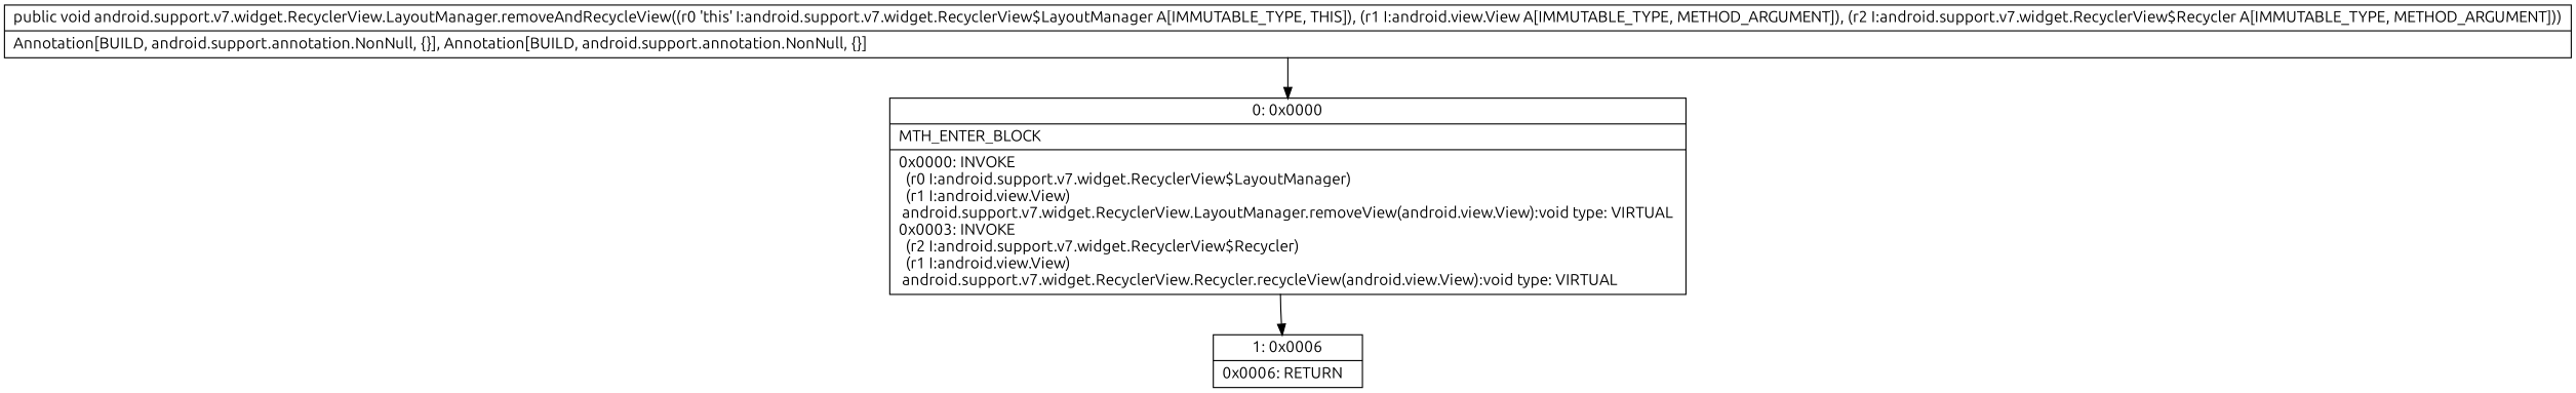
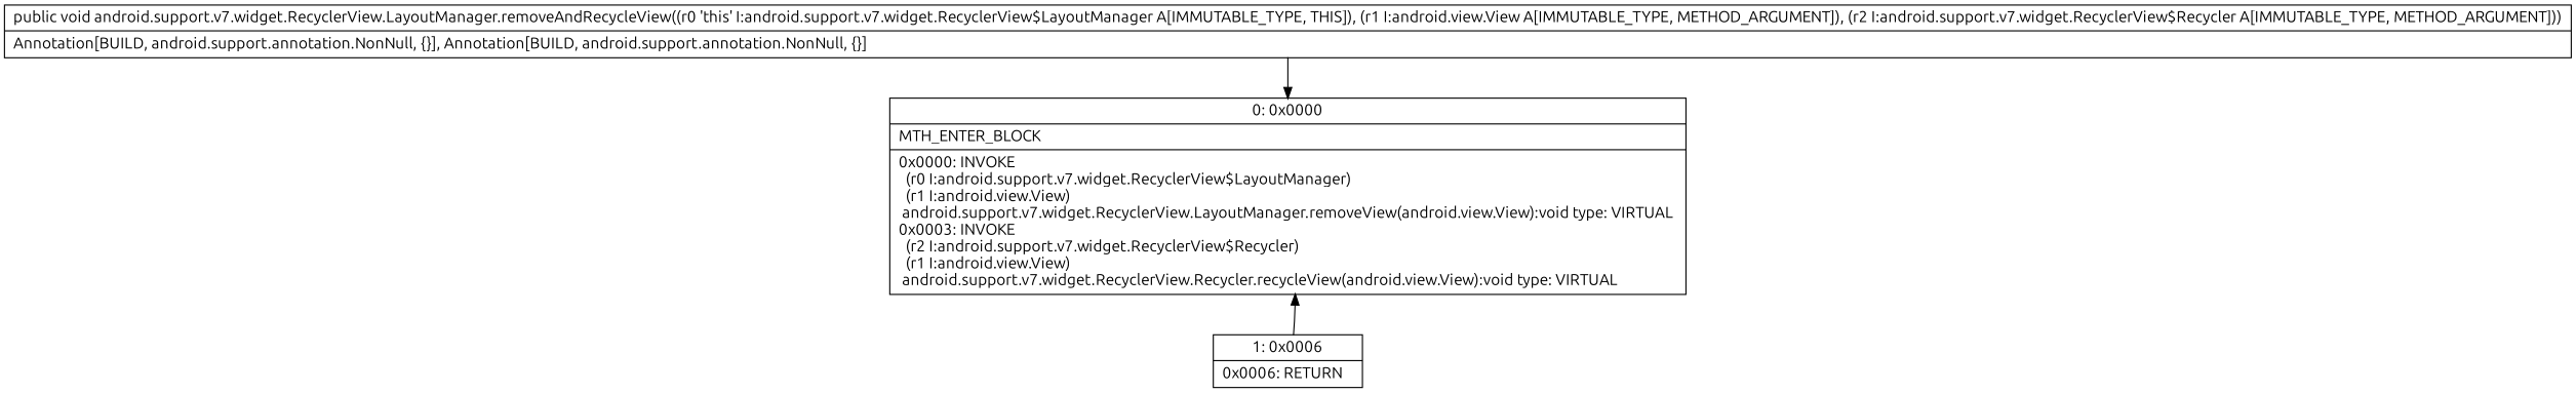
  digraph {
    fontname=Ubuntu
    node [shape=record fontname=Ubuntu]
    edge [fontname=Ubuntu]
    n1 [label="{0\:\ 0x0000|MTH_ENTER_BLOCK\l|0x0000: INVOKE  \l  (r0 I:android.support.v7.widget.RecyclerView$LayoutManager)\l  (r1 I:android.view.View)\l android.support.v7.widget.RecyclerView.LayoutManager.removeView(android.view.View):void type: VIRTUAL \l0x0003: INVOKE  \l  (r2 I:android.support.v7.widget.RecyclerView$Recycler)\l  (r1 I:android.view.View)\l android.support.v7.widget.RecyclerView.Recycler.recycleView(android.view.View):void type: VIRTUAL \l}"]
    n2 [label="{1\:\ 0x0006|0x0006: RETURN   \l}"]
    n3 [label="{public void android.support.v7.widget.RecyclerView.LayoutManager.removeAndRecycleView((r0 'this' I:android.support.v7.widget.RecyclerView$LayoutManager A[IMMUTABLE_TYPE, THIS]), (r1 I:android.view.View A[IMMUTABLE_TYPE, METHOD_ARGUMENT]), (r2 I:android.support.v7.widget.RecyclerView$Recycler A[IMMUTABLE_TYPE, METHOD_ARGUMENT]))  | Annotation[BUILD, android.support.annotation.NonNull, \{\}], Annotation[BUILD, android.support.annotation.NonNull, \{\}]\l}"]
-   n1 -> n2
+   n2 -> n1
    n3 -> n1
  }
